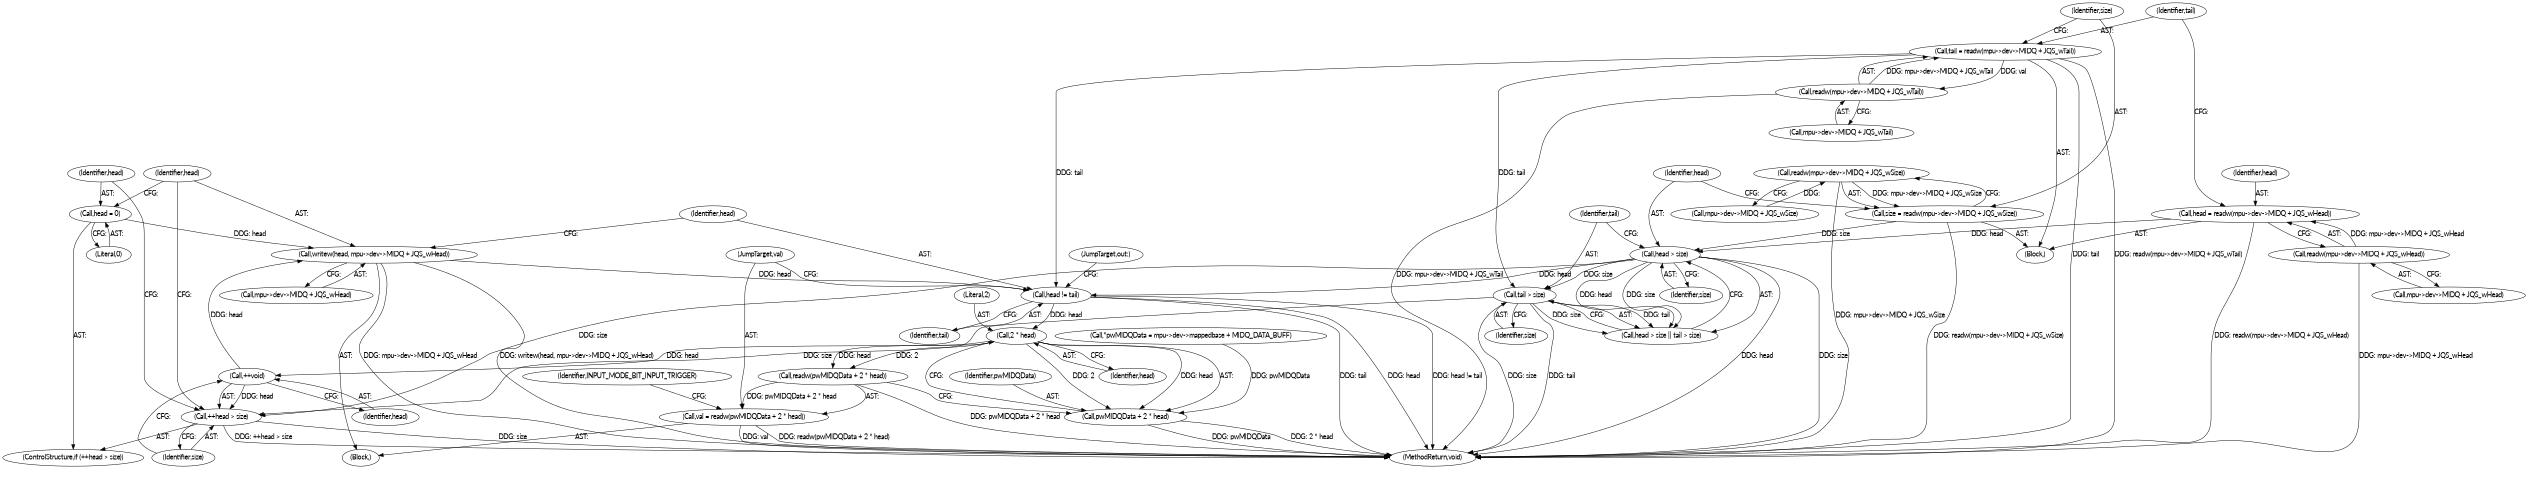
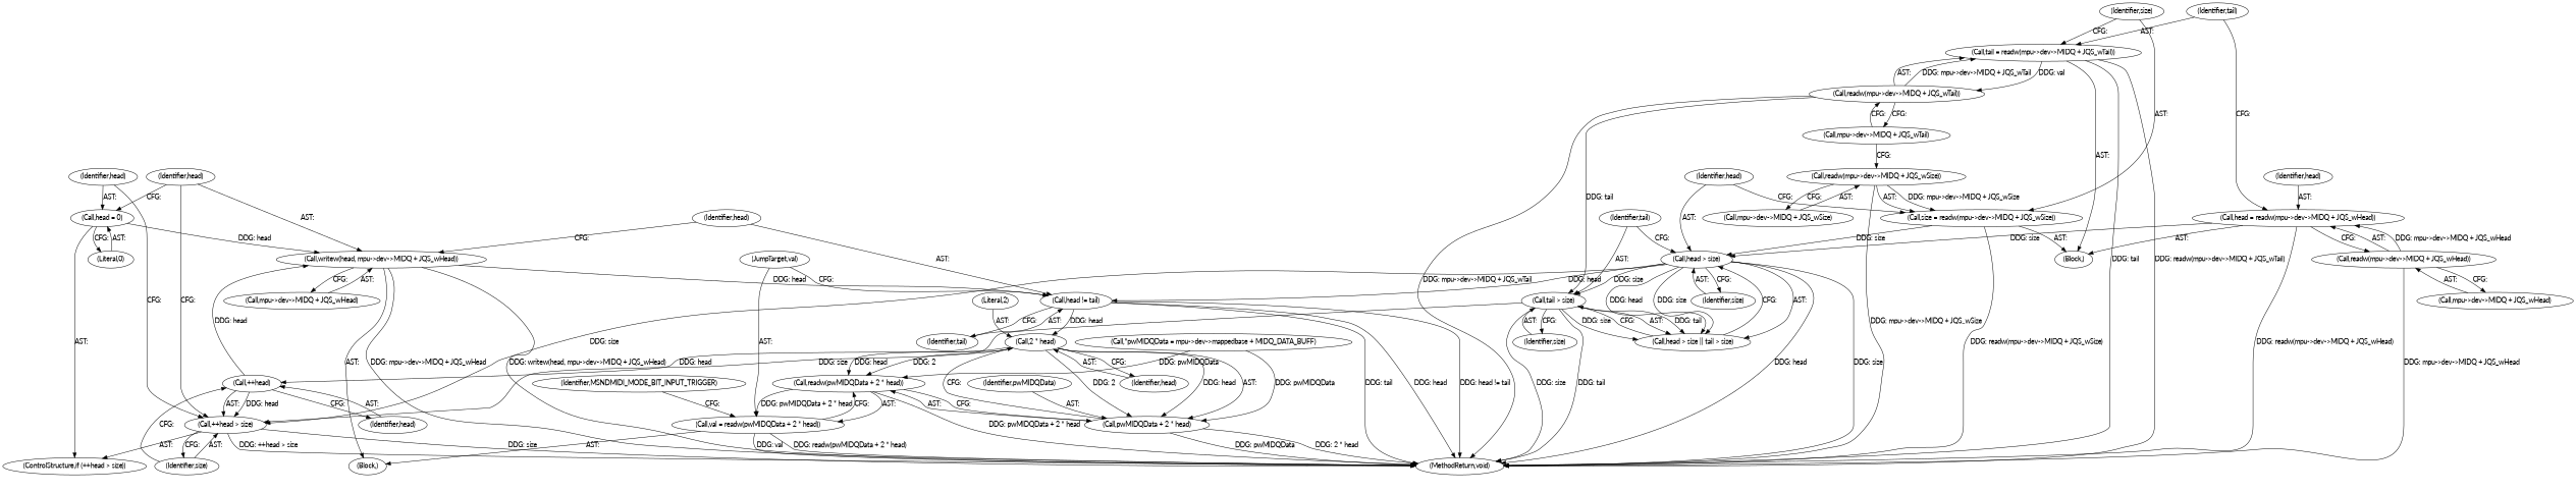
  digraph {
    fontname=Lato
    node [fontname=Lato]
    edge [fontname=Lato]
    n1 [label="(Call,writew(head, mpu->dev->MIDQ + JQS_wHead))"]
    n2 [label="(Call,head != tail)"]
    n3 [label="(Block,)"]
    n4 [label="(MethodReturn,void)"]
    n5 [label="(Call,mpu->dev->MIDQ + JQS_wHead)"]
    n6 [label="(Call,2 * head)"]
    n7 [label="(Identifier,tail)"]
    n8 [label="(Call,head = 0)"]
    n9 [label="(ControlStructure,if (++head > size))"]
    n10 [label="(Literal,0)"]
-   n11 [label="(Call,++void)"]
+   n11 [label="(Call,++head)"]
    n12 [label="(Call,++head > size)"]
    n13 [label="(Identifier,head)"]
    n14 [label="(Identifier,size)"]
    n15 [label="(Call,readw(pwMIDQData + 2 * head))"]
    n16 [label="(Call,pwMIDQData + 2 * head)"]
    n17 [label="(Identifier,head)"]
    n18 [label="(Call,val = readw(pwMIDQData + 2 * head))"]
    n19 [label="(Call,head > size)"]
    n20 [label="(Call,tail > size)"]
    n21 [label="(Call,head > size || tail > size)"]
    n22 [label="(Identifier,size)"]
    n23 [label="(Identifier,size)"]
    n24 [label="(Call,head = readw(mpu->dev->MIDQ + JQS_wHead))"]
    n25 [label="(Call,readw(mpu->dev->MIDQ + JQS_wHead))"]
    n26 [label="(Block,)"]
    n27 [label="(Call,mpu->dev->MIDQ + JQS_wHead)"]
    n28 [label="(Call,size = readw(mpu->dev->MIDQ + JQS_wSize))"]
    n29 [label="(Call,readw(mpu->dev->MIDQ + JQS_wSize))"]
    n30 [label="(Call,mpu->dev->MIDQ + JQS_wSize)"]
    n31 [label="(Call,tail = readw(mpu->dev->MIDQ + JQS_wTail))"]
    n32 [label="(Call,readw(mpu->dev->MIDQ + JQS_wTail))"]
    n33 [label="(Call,mpu->dev->MIDQ + JQS_wTail)"]
    n34 [label="(Identifier,pwMIDQData)"]
    n35 [label="(Identifier,head)"]
    n36 [label="(Identifier,size)"]
    n37 [label="(Identifier,head)"]
    n38 [label="(JumpTarget,val)"]
    n39 [label="(Identifier,head)"]
    n40 [label="(Identifier,head)"]
    n41 [label="(Call,*pwMIDQData = mpu->dev->mappedbase + MIDQ_DATA_BUFF)"]
    n42 [label="(Literal,2)"]
    n43 [label="(Identifier,tail)"]
    n44 [label="(Identifier,head)"]
-   n45 [label="(Identifier,INPUT_MODE_BIT_INPUT_TRIGGER)"]
-   n46 [label="(JumpTarget,out:)"]
+   n45 [label="(Identifier,MSNDMIDI_MODE_BIT_INPUT_TRIGGER)"]
    n47 [label="(Identifier,tail)"]
    n1 -> n2 [label="DDG: head"]
    n1 -> n3 [label="AST: "]
    n1 -> n4 [label="DDG: writew(head, mpu->dev->MIDQ + JQS_wHead)"]
    n1 -> n4 [label="DDG: mpu->dev->MIDQ + JQS_wHead"]
    n1 -> n5 [label="CFG: "]
    n2 -> n4 [label="DDG: tail"]
    n2 -> n4 [label="DDG: head"]
    n2 -> n4 [label="DDG: head != tail"]
    n2 -> n6 [label="DDG: head"]
    n2 -> n7 [label="CFG: "]
    n5 -> n1 [label="AST: "]
    n6 -> n11 [label="DDG: head"]
    n6 -> n15 [label="DDG: 2"]
    n6 -> n15 [label="DDG: head"]
    n6 -> n16 [label="AST: "]
    n6 -> n16 [label="DDG: 2"]
    n6 -> n16 [label="DDG: head"]
    n6 -> n17 [label="CFG: "]
    n7 -> n2 [label="AST: "]
    n8 -> n1 [label="DDG: head"]
    n8 -> n9 [label="AST: "]
    n8 -> n10 [label="CFG: "]
    n10 -> n8 [label="AST: "]
    n11 -> n1 [label="DDG: head"]
    n11 -> n12 [label="AST: "]
    n11 -> n12 [label="DDG: head"]
    n11 -> n13 [label="CFG: "]
    n12 -> n4 [label="DDG: ++head > size"]
    n12 -> n4 [label="DDG: size"]
    n12 -> n9 [label="AST: "]
    n12 -> n14 [label="CFG: "]
    n13 -> n11 [label="AST: "]
    n14 -> n11 [label="CFG: "]
    n14 -> n12 [label="AST: "]
    n15 -> n4 [label="DDG: pwMIDQData + 2 * head"]
    n15 -> n16 [label="CFG: "]
    n15 -> n18 [label="AST: "]
    n15 -> n18 [label="DDG: pwMIDQData + 2 * head"]
    n16 -> n4 [label="DDG: pwMIDQData"]
    n16 -> n4 [label="DDG: 2 * head"]
    n16 -> n6 [label="CFG: "]
+   n16 -> n15 [label="AST: "]
    n17 -> n6 [label="AST: "]
    n18 -> n3 [label="AST: "]
    n18 -> n4 [label="DDG: val"]
    n18 -> n4 [label="DDG: readw(pwMIDQData + 2 * head)"]
+   n18 -> n15 [label="CFG: "]
    n19 -> n2 [label="DDG: head"]
    n19 -> n4 [label="DDG: head"]
    n19 -> n4 [label="DDG: size"]
    n19 -> n12 [label="DDG: size"]
    n19 -> n20 [label="DDG: size"]
    n19 -> n21 [label="AST: "]
    n19 -> n21 [label="DDG: head"]
    n19 -> n21 [label="DDG: size"]
    n19 -> n22 [label="CFG: "]
    n20 -> n4 [label="DDG: size"]
    n20 -> n4 [label="DDG: tail"]
    n20 -> n12 [label="DDG: size"]
    n20 -> n21 [label="AST: "]
    n20 -> n21 [label="DDG: tail"]
    n20 -> n21 [label="DDG: size"]
    n20 -> n23 [label="CFG: "]
    n21 -> n19 [label="CFG: "]
    n21 -> n20 [label="CFG: "]
    n22 -> n19 [label="AST: "]
    n23 -> n20 [label="AST: "]
    n24 -> n4 [label="DDG: readw(mpu->dev->MIDQ + JQS_wHead)"]
-   n24 -> n19 [label="DDG: head"]
+   n24 -> n19 [label="DDG: size"]
    n24 -> n25 [label="CFG: "]
    n24 -> n26 [label="AST: "]
    n25 -> n4 [label="DDG: mpu->dev->MIDQ + JQS_wHead"]
    n25 -> n24 [label="AST: "]
    n25 -> n24 [label="DDG: mpu->dev->MIDQ + JQS_wHead"]
    n25 -> n27 [label="CFG: "]
    n27 -> n25 [label="AST: "]
    n28 -> n4 [label="DDG: readw(mpu->dev->MIDQ + JQS_wSize)"]
    n28 -> n19 [label="DDG: size"]
    n28 -> n26 [label="AST: "]
-   n28 -> n29 [label="CFG: "]
+   n33 -> n29 [label="CFG: "]
    n29 -> n4 [label="DDG: mpu->dev->MIDQ + JQS_wSize"]
    n29 -> n28 [label="AST: "]
    n29 -> n28 [label="DDG: mpu->dev->MIDQ + JQS_wSize"]
    n29 -> n30 [label="CFG: "]
-   n30 -> n29 [label="DDG: "]
-   n31 -> n2 [label="DDG: tail"]
+   n30 -> n29 [label="AST: "]
    n31 -> n4 [label="DDG: readw(mpu->dev->MIDQ + JQS_wTail)"]
    n31 -> n4 [label="DDG: tail"]
-   n31 -> n20 [label="DDG: tail"]
+   n32 -> n20 [label="DDG: tail"]
    n31 -> n26 [label="AST: "]
    n31 -> n32 [label="DDG: val"]
    n32 -> n4 [label="DDG: mpu->dev->MIDQ + JQS_wTail"]
    n32 -> n31 [label="AST: "]
    n32 -> n31 [label="DDG: mpu->dev->MIDQ + JQS_wTail"]
    n32 -> n33 [label="CFG: "]
-   n33 -> n32 [label="AST: "]
+   n33 -> n32 [label="CFG: "]
    n34 -> n16 [label="AST: "]
    n35 -> n8 [label="AST: "]
    n35 -> n12 [label="CFG: "]
    n36 -> n28 [label="AST: "]
    n36 -> n31 [label="CFG: "]
    n37 -> n19 [label="AST: "]
    n37 -> n28 [label="CFG: "]
    n38 -> n2 [label="CFG: "]
    n38 -> n18 [label="AST: "]
    n39 -> n24 [label="AST: "]
    n40 -> n1 [label="AST: "]
    n40 -> n8 [label="CFG: "]
    n40 -> n12 [label="CFG: "]
+   n41 -> n15 [label="DDG: pwMIDQData"]
    n41 -> n16 [label="DDG: pwMIDQData"]
    n42 -> n6 [label="AST: "]
    n43 -> n24 [label="CFG: "]
    n43 -> n31 [label="AST: "]
    n44 -> n1 [label="CFG: "]
    n44 -> n2 [label="AST: "]
    n45 -> n18 [label="CFG: "]
-   n46 -> n2 [label="CFG: "]
    n47 -> n19 [label="CFG: "]
    n47 -> n20 [label="AST: "]
  }
